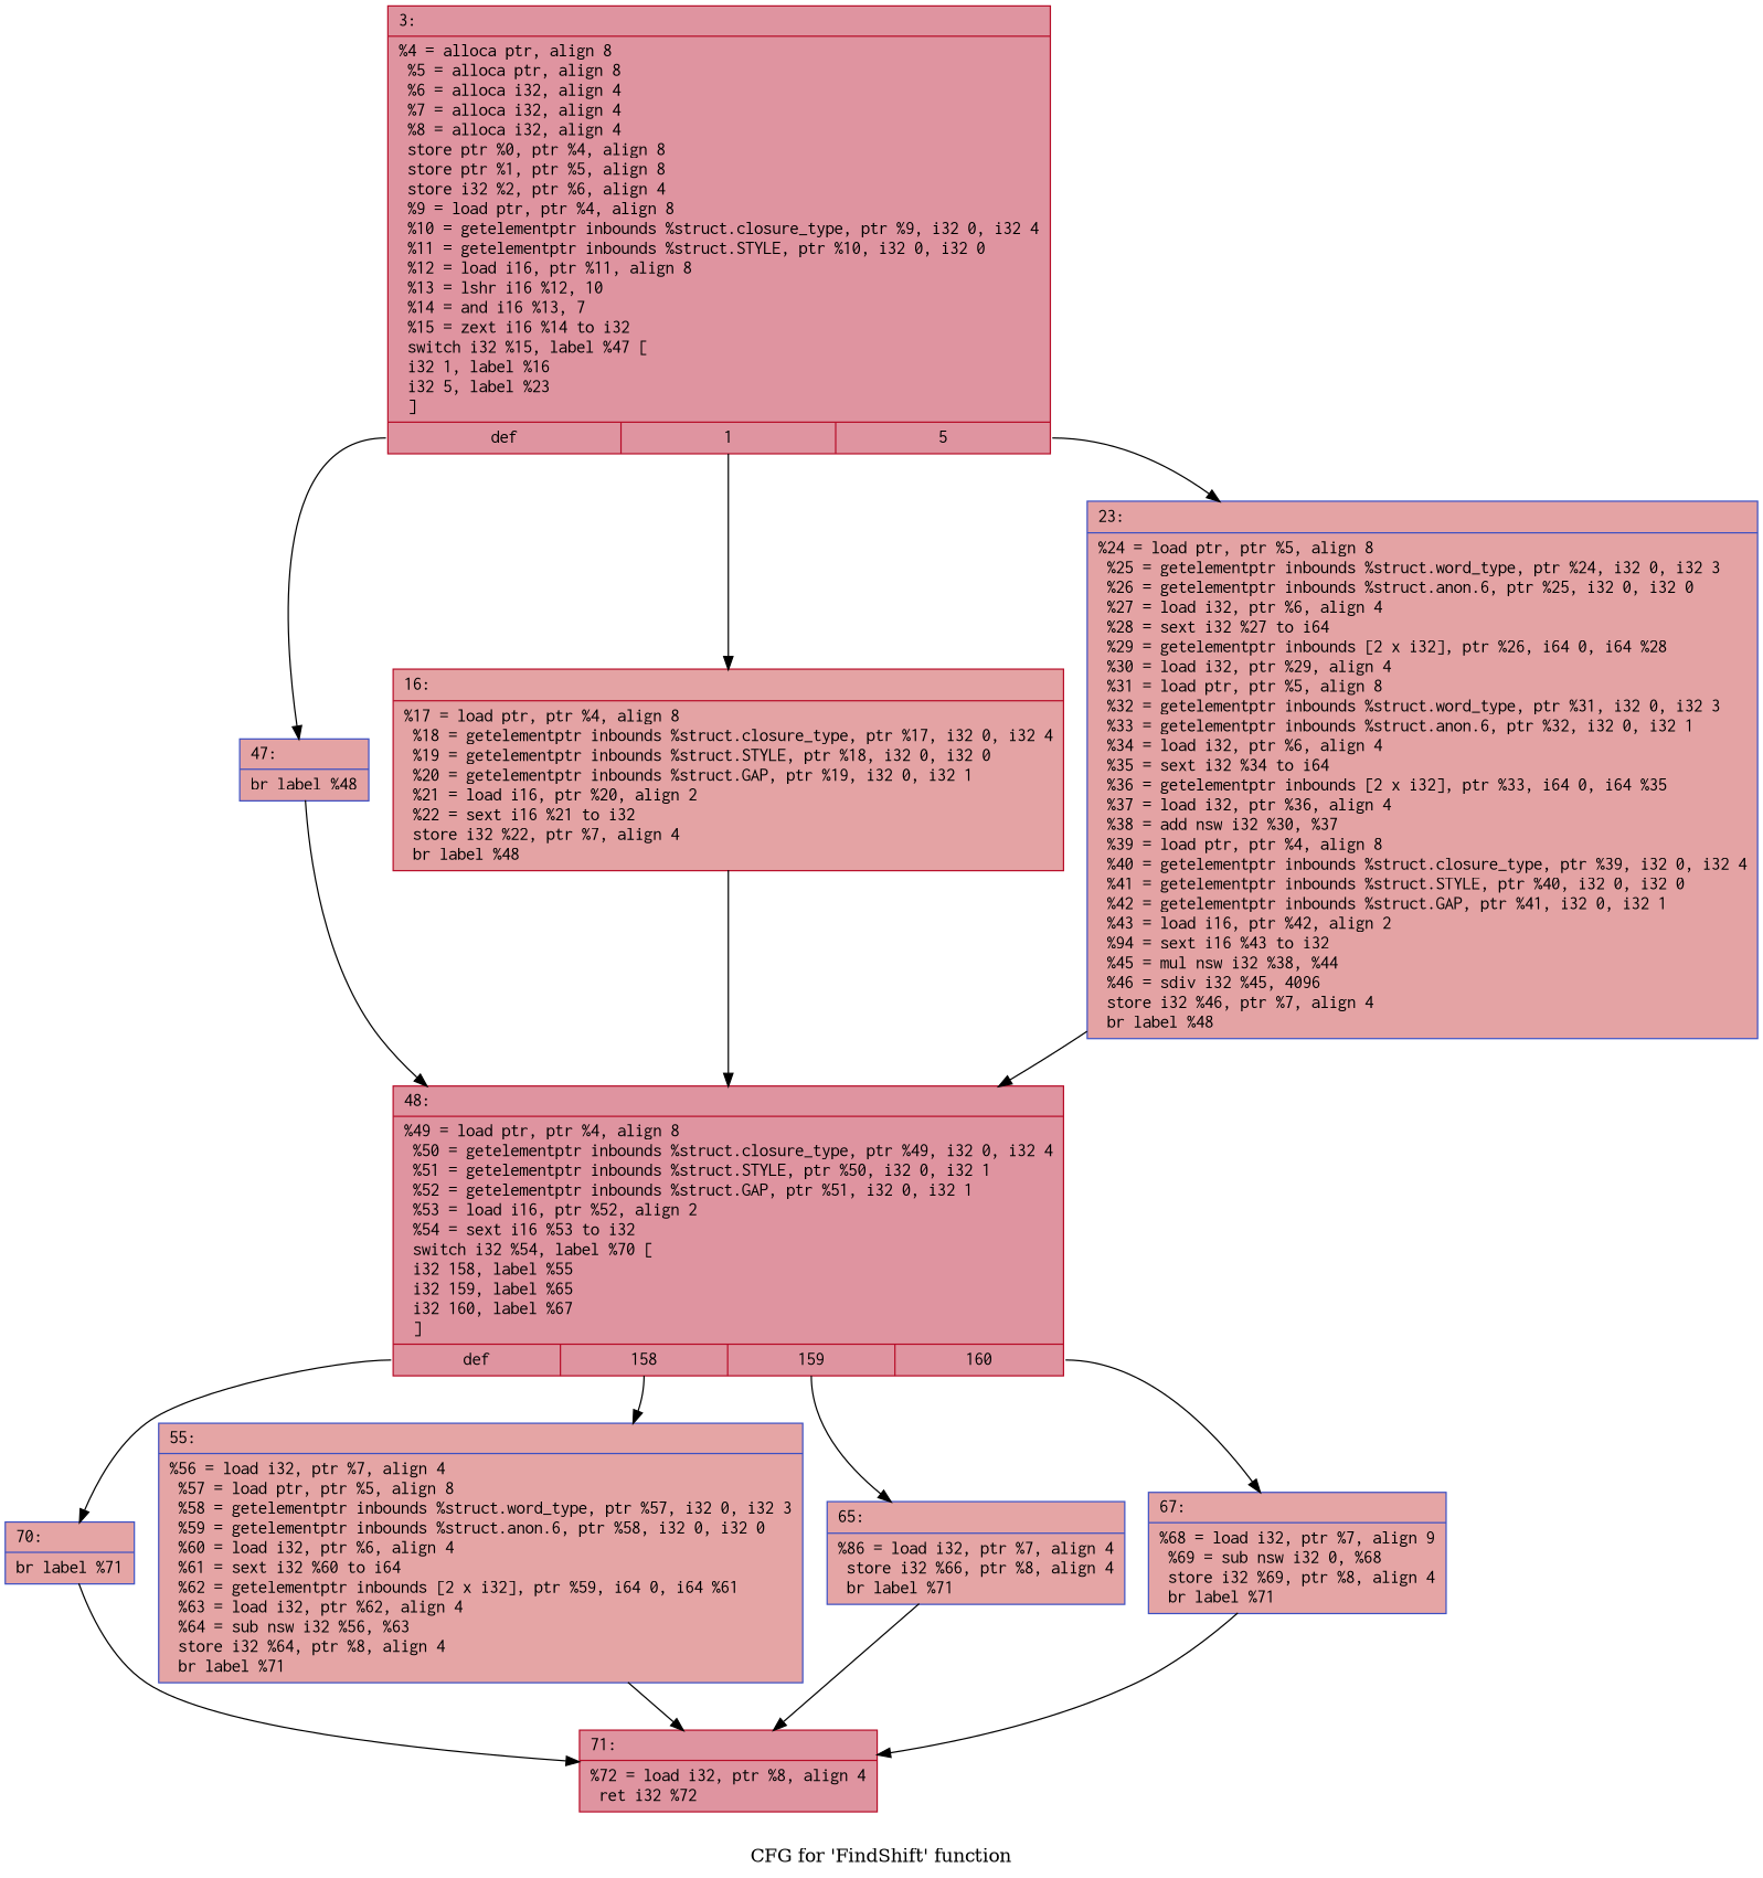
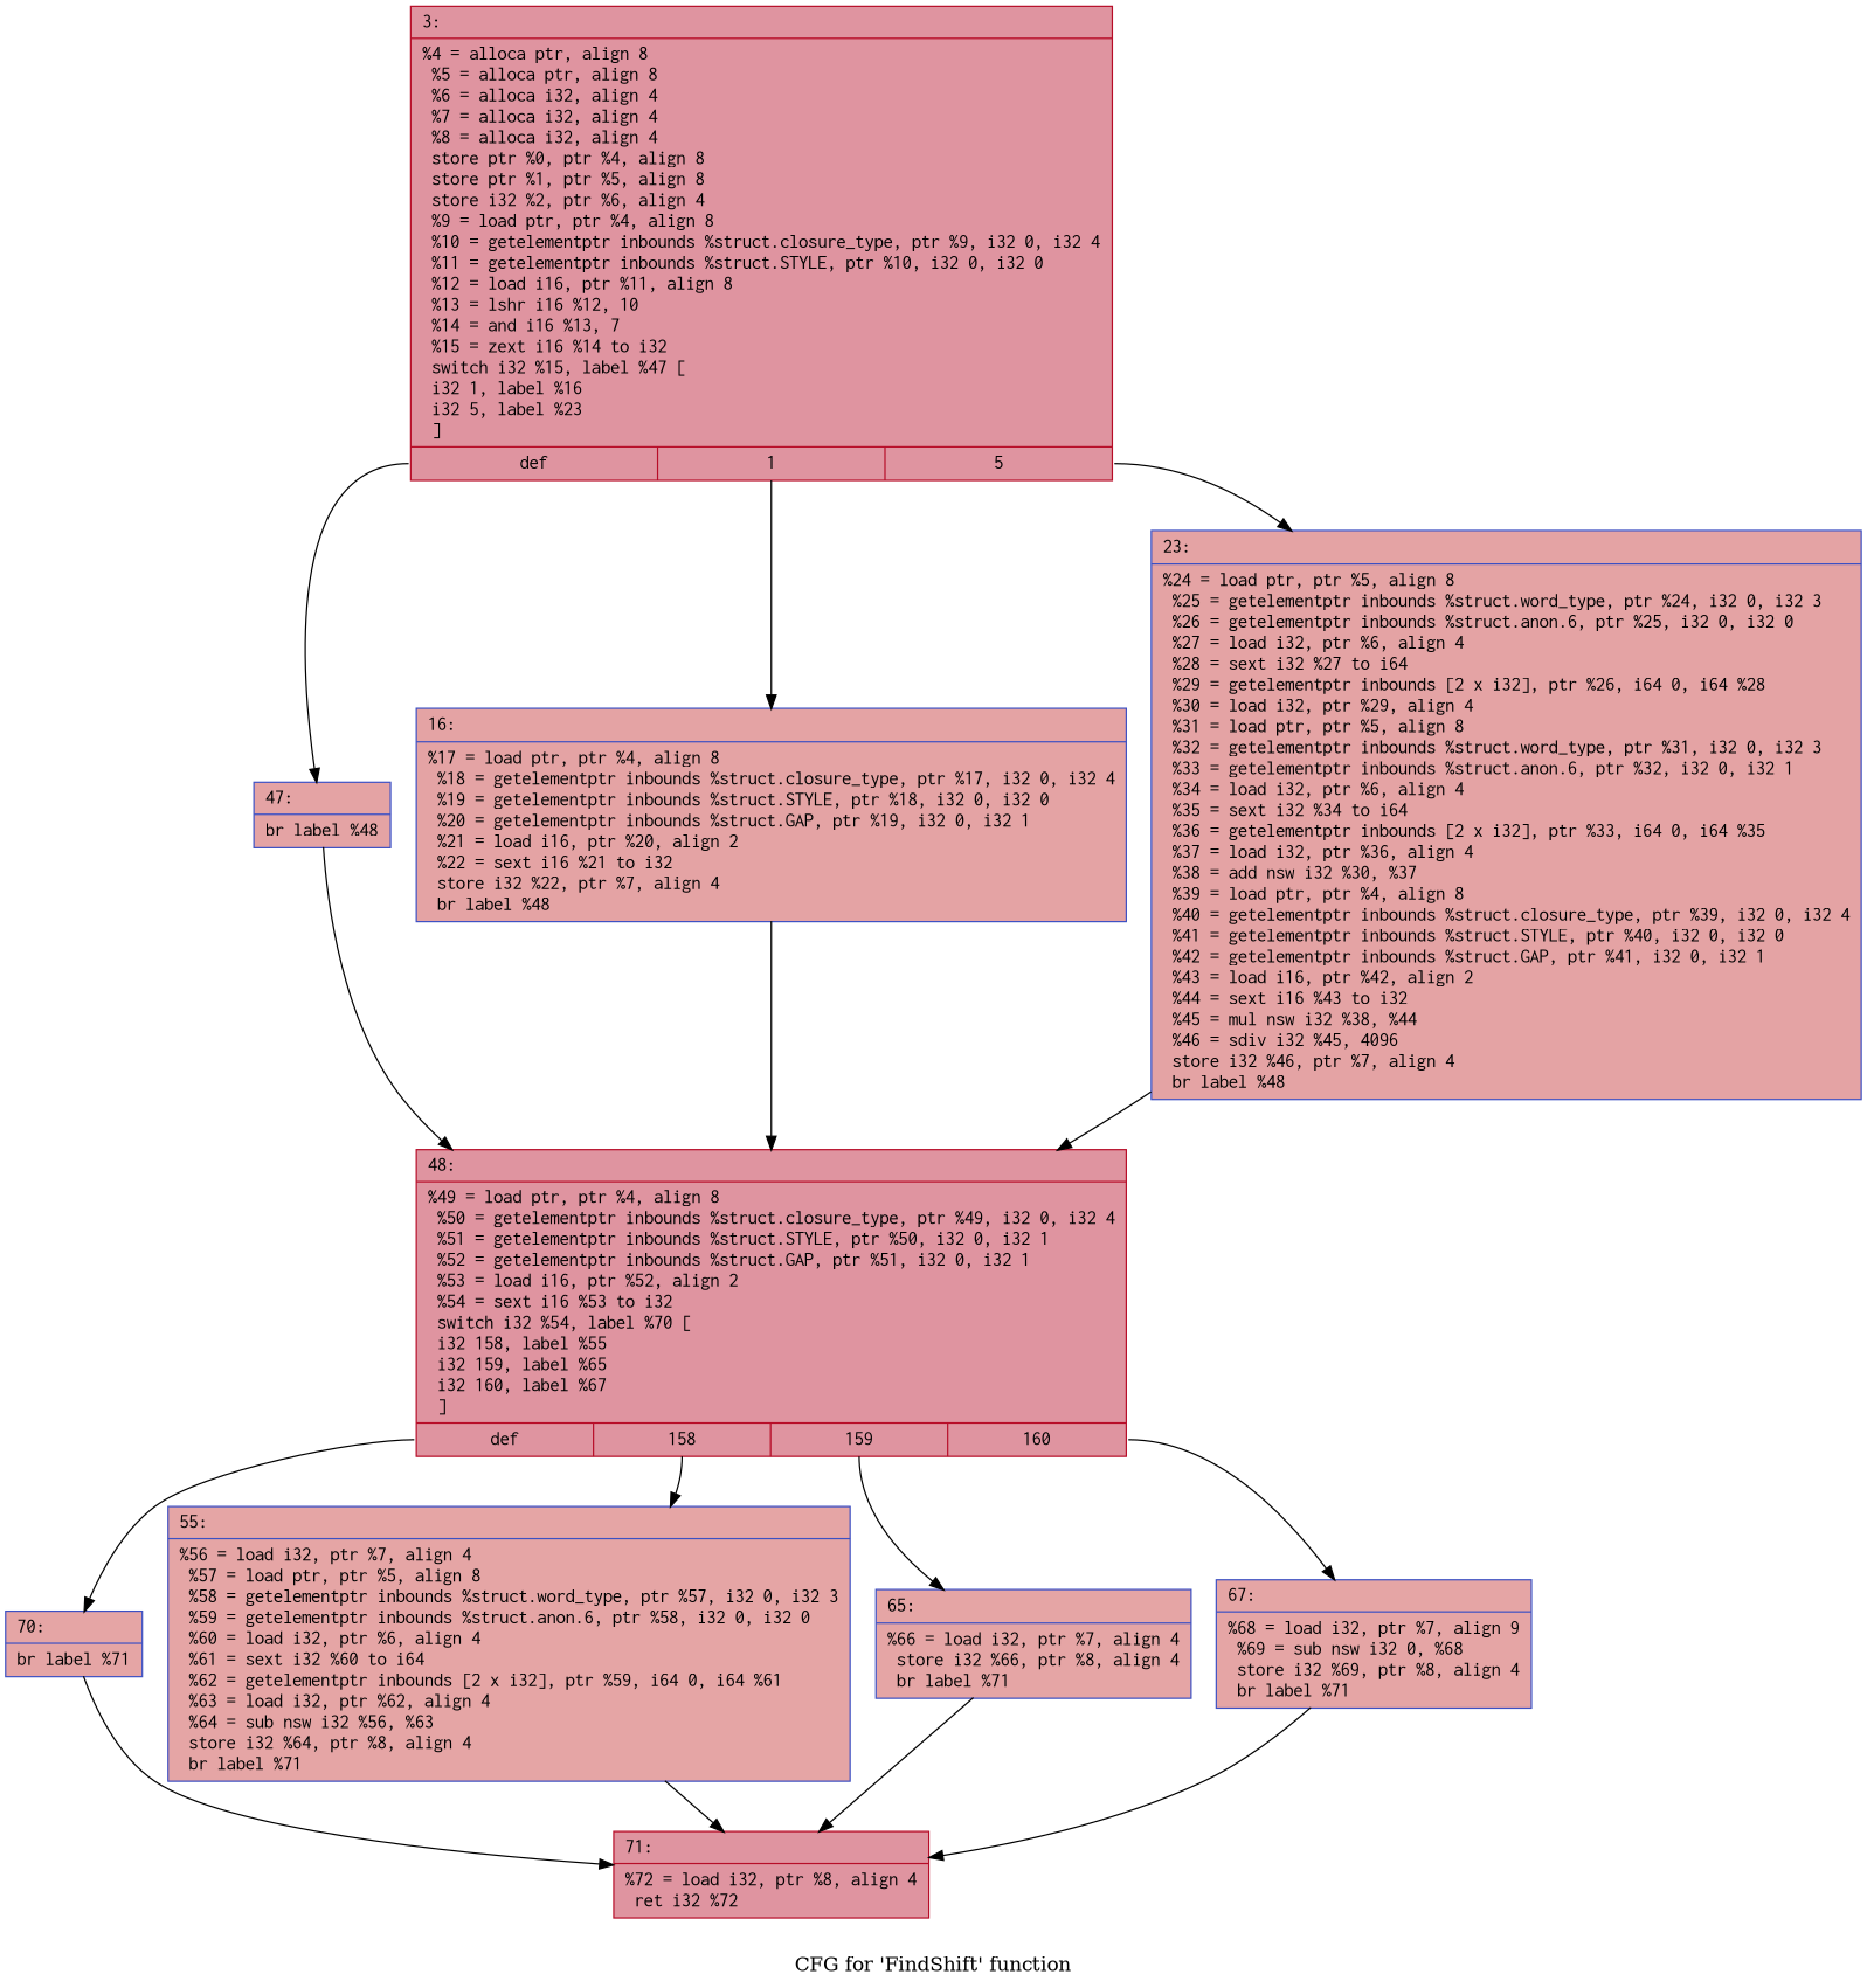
  digraph {
    label="CFG for 'FindShift' function"
    node [color="#3d50c3ff" fillcolor="#c5333470" fontname=Courier shape=record style=filled]
    n1 [color="#b70d28ff" fillcolor="#b70d2870" label="{3:\l|  %4 = alloca ptr, align 8\l  %5 = alloca ptr, align 8\l  %6 = alloca i32, align 4\l  %7 = alloca i32, align 4\l  %8 = alloca i32, align 4\l  store ptr %0, ptr %4, align 8\l  store ptr %1, ptr %5, align 8\l  store i32 %2, ptr %6, align 4\l  %9 = load ptr, ptr %4, align 8\l  %10 = getelementptr inbounds %struct.closure_type, ptr %9, i32 0, i32 4\l  %11 = getelementptr inbounds %struct.STYLE, ptr %10, i32 0, i32 0\l  %12 = load i16, ptr %11, align 8\l  %13 = lshr i16 %12, 10\l  %14 = and i16 %13, 7\l  %15 = zext i16 %14 to i32\l  switch i32 %15, label %47 [\l    i32 1, label %16\l    i32 5, label %23\l  ]\l|{<s0>def|<s1>1|<s2>5}}"]
    n2 [fillcolor="#c32e3170" label="{47:\l|  br label %48\l}"]
-   n3 [color="#b70d28ff" fillcolor="#c32e3170" label="{16:\l|  %17 = load ptr, ptr %4, align 8\l  %18 = getelementptr inbounds %struct.closure_type, ptr %17, i32 0, i32 4\l  %19 = getelementptr inbounds %struct.STYLE, ptr %18, i32 0, i32 0\l  %20 = getelementptr inbounds %struct.GAP, ptr %19, i32 0, i32 1\l  %21 = load i16, ptr %20, align 2\l  %22 = sext i16 %21 to i32\l  store i32 %22, ptr %7, align 4\l  br label %48\l}"]
-   n4 [fillcolor="#c32e3170" label="{23:\l|  %24 = load ptr, ptr %5, align 8\l  %25 = getelementptr inbounds %struct.word_type, ptr %24, i32 0, i32 3\l  %26 = getelementptr inbounds %struct.anon.6, ptr %25, i32 0, i32 0\l  %27 = load i32, ptr %6, align 4\l  %28 = sext i32 %27 to i64\l  %29 = getelementptr inbounds [2 x i32], ptr %26, i64 0, i64 %28\l  %30 = load i32, ptr %29, align 4\l  %31 = load ptr, ptr %5, align 8\l  %32 = getelementptr inbounds %struct.word_type, ptr %31, i32 0, i32 3\l  %33 = getelementptr inbounds %struct.anon.6, ptr %32, i32 0, i32 1\l  %34 = load i32, ptr %6, align 4\l  %35 = sext i32 %34 to i64\l  %36 = getelementptr inbounds [2 x i32], ptr %33, i64 0, i64 %35\l  %37 = load i32, ptr %36, align 4\l  %38 = add nsw i32 %30, %37\l  %39 = load ptr, ptr %4, align 8\l  %40 = getelementptr inbounds %struct.closure_type, ptr %39, i32 0, i32 4\l  %41 = getelementptr inbounds %struct.STYLE, ptr %40, i32 0, i32 0\l  %42 = getelementptr inbounds %struct.GAP, ptr %41, i32 0, i32 1\l  %43 = load i16, ptr %42, align 2\l  %94 = sext i16 %43 to i32\l  %45 = mul nsw i32 %38, %44\l  %46 = sdiv i32 %45, 4096\l  store i32 %46, ptr %7, align 4\l  br label %48\l}"]
+   n3 [fillcolor="#c32e3170" label="{16:\l|  %17 = load ptr, ptr %4, align 8\l  %18 = getelementptr inbounds %struct.closure_type, ptr %17, i32 0, i32 4\l  %19 = getelementptr inbounds %struct.STYLE, ptr %18, i32 0, i32 0\l  %20 = getelementptr inbounds %struct.GAP, ptr %19, i32 0, i32 1\l  %21 = load i16, ptr %20, align 2\l  %22 = sext i16 %21 to i32\l  store i32 %22, ptr %7, align 4\l  br label %48\l}"]
+   n4 [fillcolor="#c32e3170" label="{23:\l|  %24 = load ptr, ptr %5, align 8\l  %25 = getelementptr inbounds %struct.word_type, ptr %24, i32 0, i32 3\l  %26 = getelementptr inbounds %struct.anon.6, ptr %25, i32 0, i32 0\l  %27 = load i32, ptr %6, align 4\l  %28 = sext i32 %27 to i64\l  %29 = getelementptr inbounds [2 x i32], ptr %26, i64 0, i64 %28\l  %30 = load i32, ptr %29, align 4\l  %31 = load ptr, ptr %5, align 8\l  %32 = getelementptr inbounds %struct.word_type, ptr %31, i32 0, i32 3\l  %33 = getelementptr inbounds %struct.anon.6, ptr %32, i32 0, i32 1\l  %34 = load i32, ptr %6, align 4\l  %35 = sext i32 %34 to i64\l  %36 = getelementptr inbounds [2 x i32], ptr %33, i64 0, i64 %35\l  %37 = load i32, ptr %36, align 4\l  %38 = add nsw i32 %30, %37\l  %39 = load ptr, ptr %4, align 8\l  %40 = getelementptr inbounds %struct.closure_type, ptr %39, i32 0, i32 4\l  %41 = getelementptr inbounds %struct.STYLE, ptr %40, i32 0, i32 0\l  %42 = getelementptr inbounds %struct.GAP, ptr %41, i32 0, i32 1\l  %43 = load i16, ptr %42, align 2\l  %44 = sext i16 %43 to i32\l  %45 = mul nsw i32 %38, %44\l  %46 = sdiv i32 %45, 4096\l  store i32 %46, ptr %7, align 4\l  br label %48\l}"]
    n5 [color="#b70d28ff" fillcolor="#b70d2870" label="{48:\l|  %49 = load ptr, ptr %4, align 8\l  %50 = getelementptr inbounds %struct.closure_type, ptr %49, i32 0, i32 4\l  %51 = getelementptr inbounds %struct.STYLE, ptr %50, i32 0, i32 1\l  %52 = getelementptr inbounds %struct.GAP, ptr %51, i32 0, i32 1\l  %53 = load i16, ptr %52, align 2\l  %54 = sext i16 %53 to i32\l  switch i32 %54, label %70 [\l    i32 158, label %55\l    i32 159, label %65\l    i32 160, label %67\l  ]\l|{<s0>def|<s1>158|<s2>159|<s3>160}}"]
    n6 [label="{70:\l|  br label %71\l}"]
    n7 [label="{55:\l|  %56 = load i32, ptr %7, align 4\l  %57 = load ptr, ptr %5, align 8\l  %58 = getelementptr inbounds %struct.word_type, ptr %57, i32 0, i32 3\l  %59 = getelementptr inbounds %struct.anon.6, ptr %58, i32 0, i32 0\l  %60 = load i32, ptr %6, align 4\l  %61 = sext i32 %60 to i64\l  %62 = getelementptr inbounds [2 x i32], ptr %59, i64 0, i64 %61\l  %63 = load i32, ptr %62, align 4\l  %64 = sub nsw i32 %56, %63\l  store i32 %64, ptr %8, align 4\l  br label %71\l}"]
-   n8 [label="{65:\l|  %86 = load i32, ptr %7, align 4\l  store i32 %66, ptr %8, align 4\l  br label %71\l}"]
+   n8 [label="{65:\l|  %66 = load i32, ptr %7, align 4\l  store i32 %66, ptr %8, align 4\l  br label %71\l}"]
    n9 [label="{67:\l|  %68 = load i32, ptr %7, align 9\l  %69 = sub nsw i32 0, %68\l  store i32 %69, ptr %8, align 4\l  br label %71\l}"]
    n10 [color="#b70d28ff" fillcolor="#b70d2870" label="{71:\l|  %72 = load i32, ptr %8, align 4\l  ret i32 %72\l}"]
    n1 -> n2 [tailport=s0]
    n1 -> n3 [tailport=s1]
    n1 -> n4 [tailport=s2]
    n2 -> n5
    n3 -> n5
    n4 -> n5
    n5 -> n6 [tailport=s0]
    n5 -> n7 [tailport=s1]
    n5 -> n8 [tailport=s2]
    n5 -> n9 [tailport=s3]
    n6 -> n10
    n7 -> n10
    n8 -> n10
    n9 -> n10
  }
